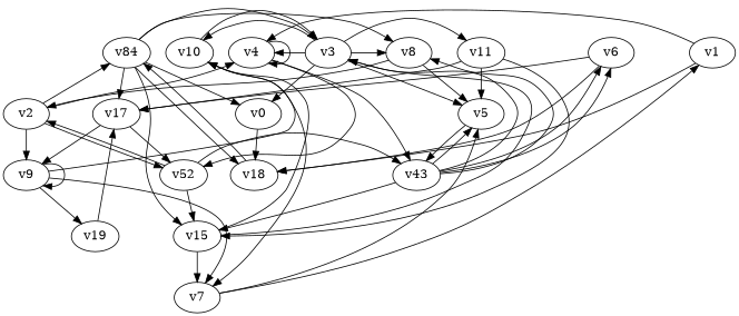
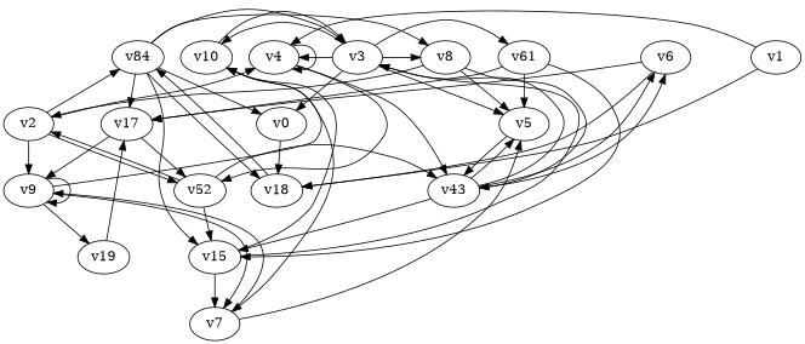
  digraph {
    node [player=1]
    v0 [player=0]
    v18
    n3 [label=v84]
    v1 [player=0]
    v4 [player=0]
    v3
    v5 [player=0]
    v8
    v10
-   v11 [player=0]
+   v11 [player=0 label=v61]
    n11 [label=v52]
    n12 [label=v43]
    v2 [player=0]
    v9 [player=0]
    v7
    v19
    v15
    v17 [player=0]
    v6 [player=0]
    v0 -> v18
    v18 -> n3 [constraint="time % 5 == 4"]
    n3 -> v0
    n3 -> v18
    n3 -> v3 [constraint="time >= 4"]
    n3 -> v8 [constraint="time == 2"]
    n3 -> v15 [constraint="time == 0"]
    n3 -> v17
    v1 -> v18 [constraint="time == 8"]
    v1 -> v4 [constraint="time == 7"]
    v4 -> v4
    v4 -> n11 [constraint="time >= 13"]
    v4 -> n12 [constraint="time % 6 == 3"]
    v3 -> v0
    v3 -> v4 [constraint="(time >= 1) && (time <= 19)"]
    v3 -> v5 [constraint="time == 0"]
    v3 -> v8 [constraint="time >= 14"]
    v3 -> v10 [constraint="time == 9"]
    v3 -> v11 [constraint="time % 6 == 3"]
    v5 -> n12
    v8 -> v5 [constraint="time == 14"]
-   n12 -> v8 [constraint="time == 2"]
+   v8 -> n12 [constraint="time == 2"]
    v8 -> v2 [constraint="time % 4 == 0"]
    v10 -> v3 [constraint="(time % 2 == 1) || (time % 3 == 0)"]
    v10 -> v7 [constraint="time >= 11"]
    v11 -> v5
    v11 -> v15 [constraint="time == 15"]
    v11 -> v17 [constraint="time >= 1"]
    n11 -> n12 [constraint="time >= 8"]
    n11 -> v2 [constraint="time >= 2"]
    n11 -> v15
    n12 -> v3 [constraint="time >= 11"]
    n12 -> v5 [constraint="time % 3 == 0"]
    n12 -> v15
    n12 -> v6 [constraint="time == 10"]
    n12 -> v6 [constraint="(time >= 5) && (time <= 17)"]
    v2 -> n3 [constraint="time % 4 == 0"]
    v2 -> v4 [constraint="time % 6 == 5"]
    v2 -> n11 [constraint="time % 4 == 2"]
    v2 -> v9
    v9 -> v10 [constraint="time % 3 == 2"]
    v9 -> v9 [constraint="time % 6 == 5"]
    v9 -> v7 [constraint="time == 2"]
    v9 -> v19
    v7 -> v5 [constraint="time == 4"]
-   v7 -> v1 [constraint="time <= 6"]
+   v7 -> v9 [constraint="time <= 6"]
    v19 -> v17
    v15 -> v3 [constraint="time % 5 == 0"]
    v15 -> v10 [constraint="time <= 6"]
    v15 -> v7
    v17 -> n11
    v17 -> v9
    v6 -> v18 [constraint="time % 6 == 5"]
    v6 -> v17 [constraint="time % 3 == 2"]
  }
